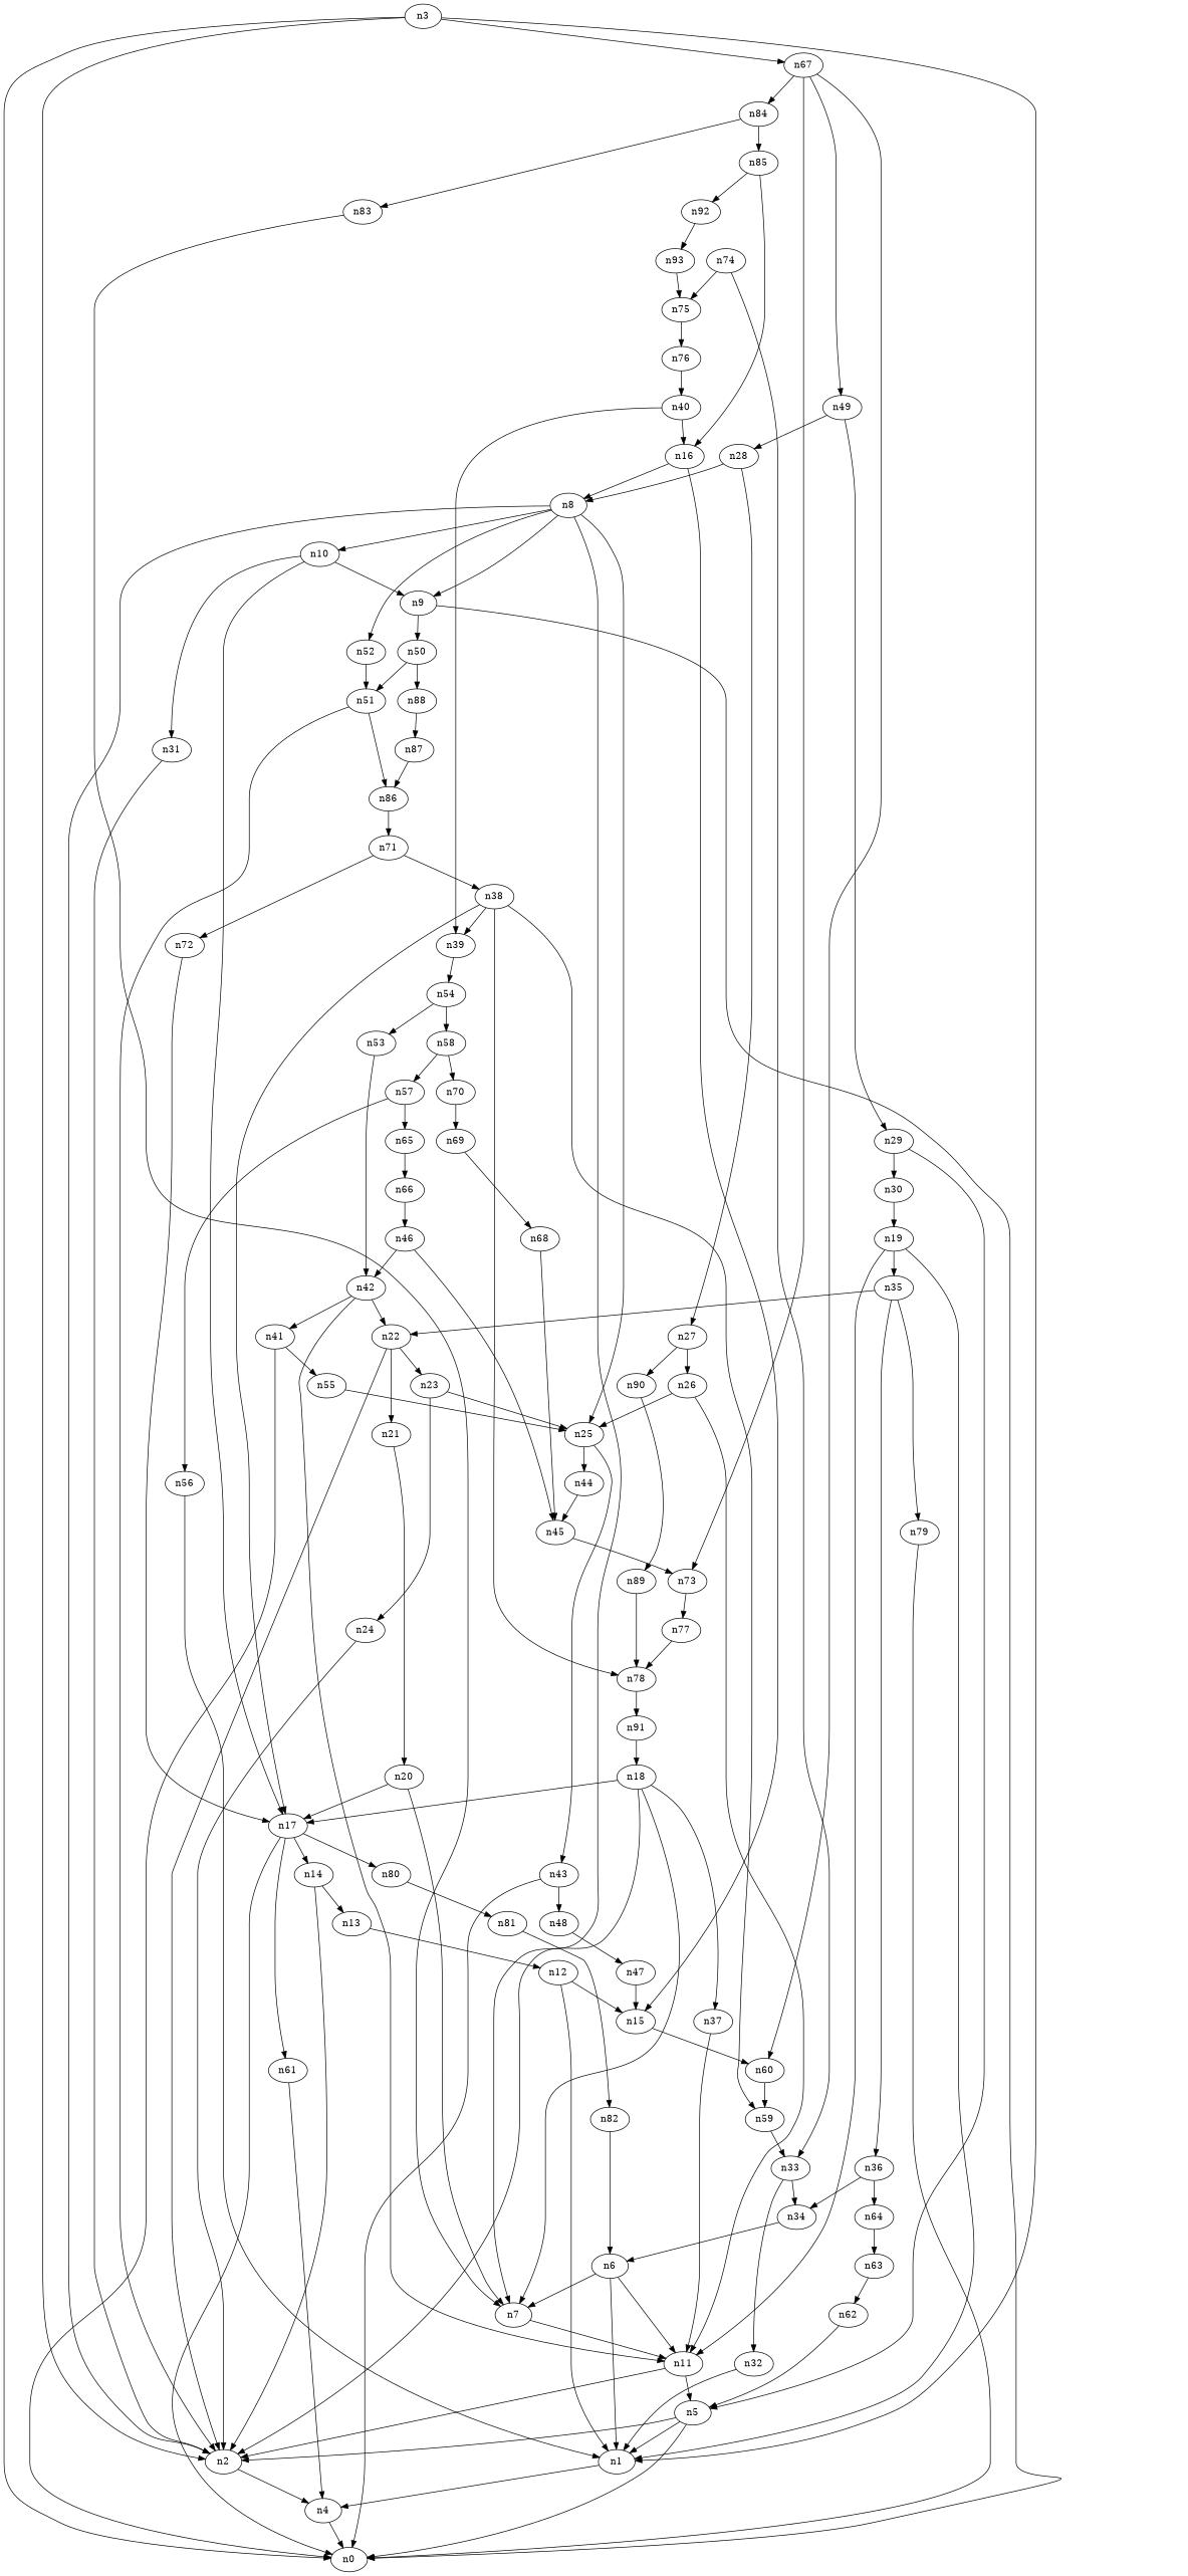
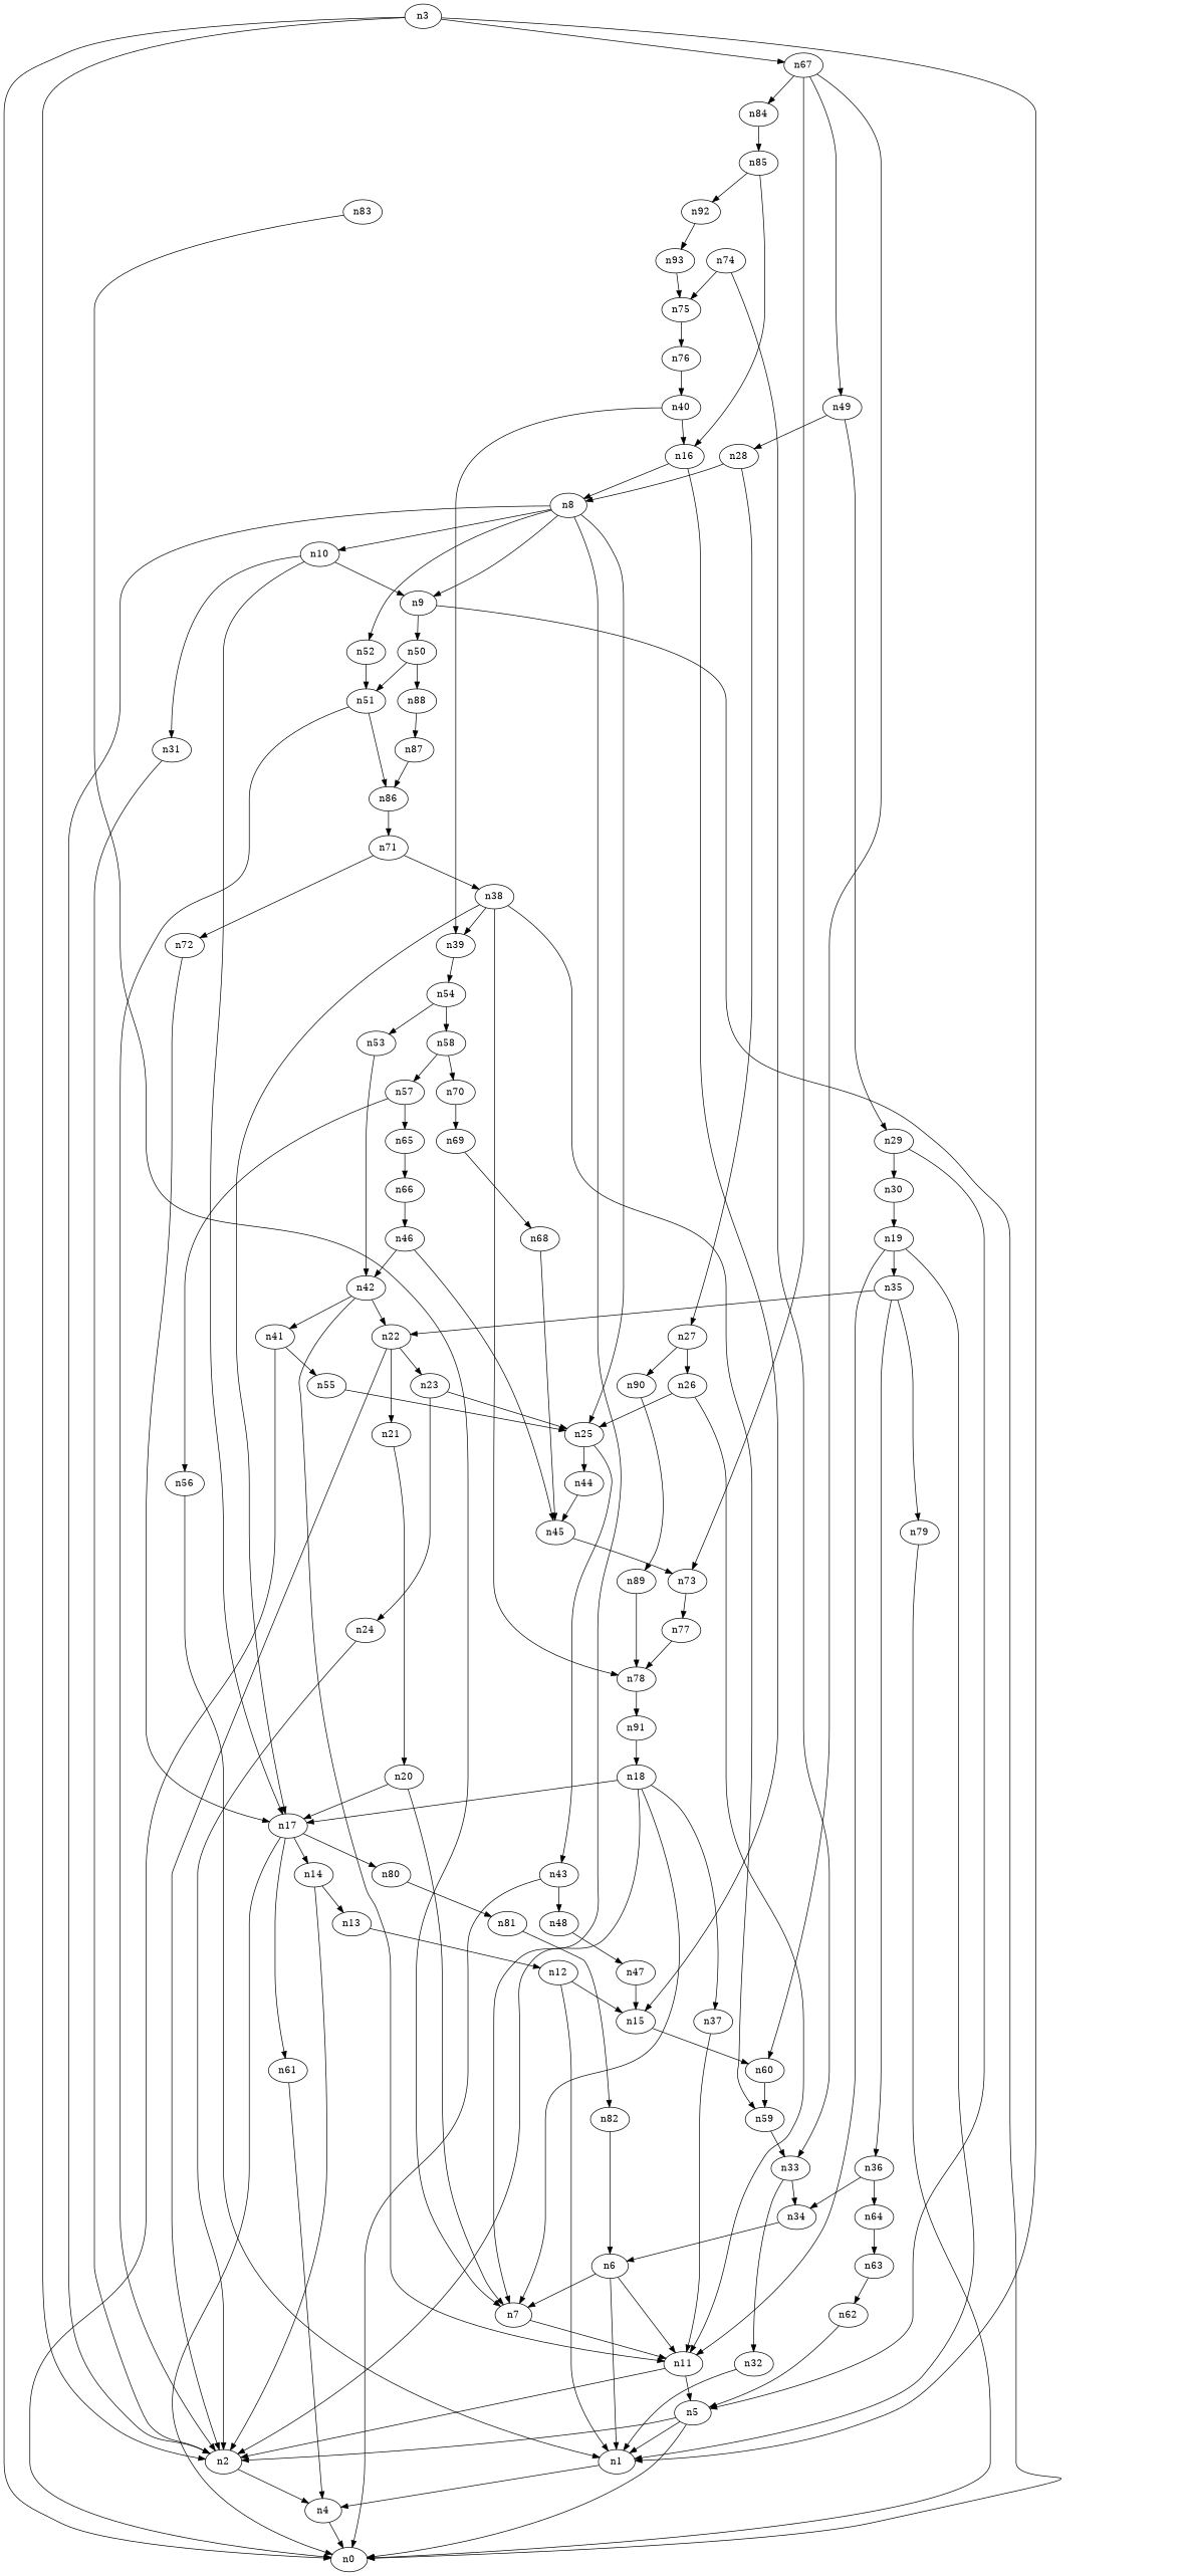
  digraph {
    n1
    n4
    n0
    n2
    n3
    n67
    n60
    n73
    n49
    n84
    n59
    n77
    n28
    n29
    n83
    n85
    n5
    n6
    n7
    n11
    n8
    n9
    n10
    n25
    n52
    n50
    n17
    n31
    n43
    n44
    n51
    n88
    n14
    n61
    n80
    n48
    n45
    n86
    n87
    n13
    n81
    n12
    n15
    n33
    n16
    n82
    n18
    n37
    n19
    n35
    n22
    n36
    n79
    n21
    n23
    n34
    n64
    n20
    n24
    n47
    n26
    n27
    n90
    n89
    n78
    n30
    n32
    n63
    n62
    n38
    n39
    n54
    n91
    n53
    n58
    n42
    n57
    n70
    n40
    n41
    n55
    n46
    n71
    n72
    n56
    n65
    n69
    n66
    n68
    n92
    n74
    n75
    n76
    n93
    n1 -> n4
    n4 -> n0
    n2 -> n4
    n3 -> n1
    n3 -> n0
    n3 -> n2
    n3 -> n67
    n67 -> n60
    n67 -> n73
    n67 -> n49
    n67 -> n84
    n60 -> n59
    n73 -> n77
    n49 -> n28
    n49 -> n29
-   n84 -> n83
    n84 -> n85
    n59 -> n33
    n77 -> n78
    n28 -> n8
    n28 -> n27
    n29 -> n5
    n29 -> n30
    n83 -> n7
    n85 -> n16
    n85 -> n92
    n5 -> n1
    n5 -> n0
    n5 -> n2
    n6 -> n1
    n6 -> n7
    n6 -> n11
    n7 -> n11
    n11 -> n2
    n11 -> n5
    n8 -> n2
    n8 -> n7
    n8 -> n9
    n8 -> n10
    n8 -> n25
    n8 -> n52
    n9 -> n0
    n9 -> n50
    n10 -> n9
    n10 -> n17
    n10 -> n31
    n25 -> n43
    n25 -> n44
    n52 -> n51
    n50 -> n51
    n50 -> n88
    n17 -> n0
    n17 -> n14
    n17 -> n61
    n17 -> n80
    n31 -> n2
    n43 -> n0
    n43 -> n48
    n44 -> n45
    n51 -> n2
    n51 -> n86
    n88 -> n87
    n14 -> n2
    n14 -> n13
    n61 -> n4
    n80 -> n81
    n48 -> n47
    n45 -> n73
    n86 -> n71
    n87 -> n86
    n13 -> n12
    n81 -> n82
    n12 -> n1
    n12 -> n15
    n15 -> n60
    n33 -> n34
    n33 -> n32
    n16 -> n8
    n16 -> n15
    n82 -> n6
    n18 -> n2
    n18 -> n7
    n18 -> n17
    n18 -> n37
    n37 -> n11
    n19 -> n1
    n19 -> n11
    n19 -> n35
    n35 -> n22
    n35 -> n36
    n35 -> n79
    n22 -> n2
    n22 -> n21
    n22 -> n23
    n36 -> n34
    n36 -> n64
    n79 -> n0
    n21 -> n20
    n23 -> n25
    n23 -> n24
    n34 -> n6
    n64 -> n63
    n20 -> n7
    n20 -> n17
    n24 -> n2
    n47 -> n15
    n26 -> n11
    n26 -> n25
    n27 -> n26
    n27 -> n90
    n90 -> n89
    n89 -> n78
    n78 -> n91
    n30 -> n19
    n32 -> n1
    n63 -> n62
    n62 -> n5
    n38 -> n59
    n38 -> n17
    n38 -> n78
    n38 -> n39
    n39 -> n54
    n54 -> n53
    n54 -> n58
    n91 -> n18
    n53 -> n42
    n58 -> n57
    n58 -> n70
    n42 -> n11
    n42 -> n22
    n42 -> n41
    n57 -> n56
    n57 -> n65
    n70 -> n69
    n40 -> n16
    n40 -> n39
    n41 -> n0
    n41 -> n55
    n55 -> n25
    n46 -> n45
    n46 -> n42
    n71 -> n38
    n71 -> n72
    n72 -> n17
    n56 -> n1
    n65 -> n66
    n69 -> n68
    n66 -> n46
    n68 -> n45
    n92 -> n93
    n74 -> n33
    n74 -> n75
    n75 -> n76
    n76 -> n40
    n93 -> n75
  }
